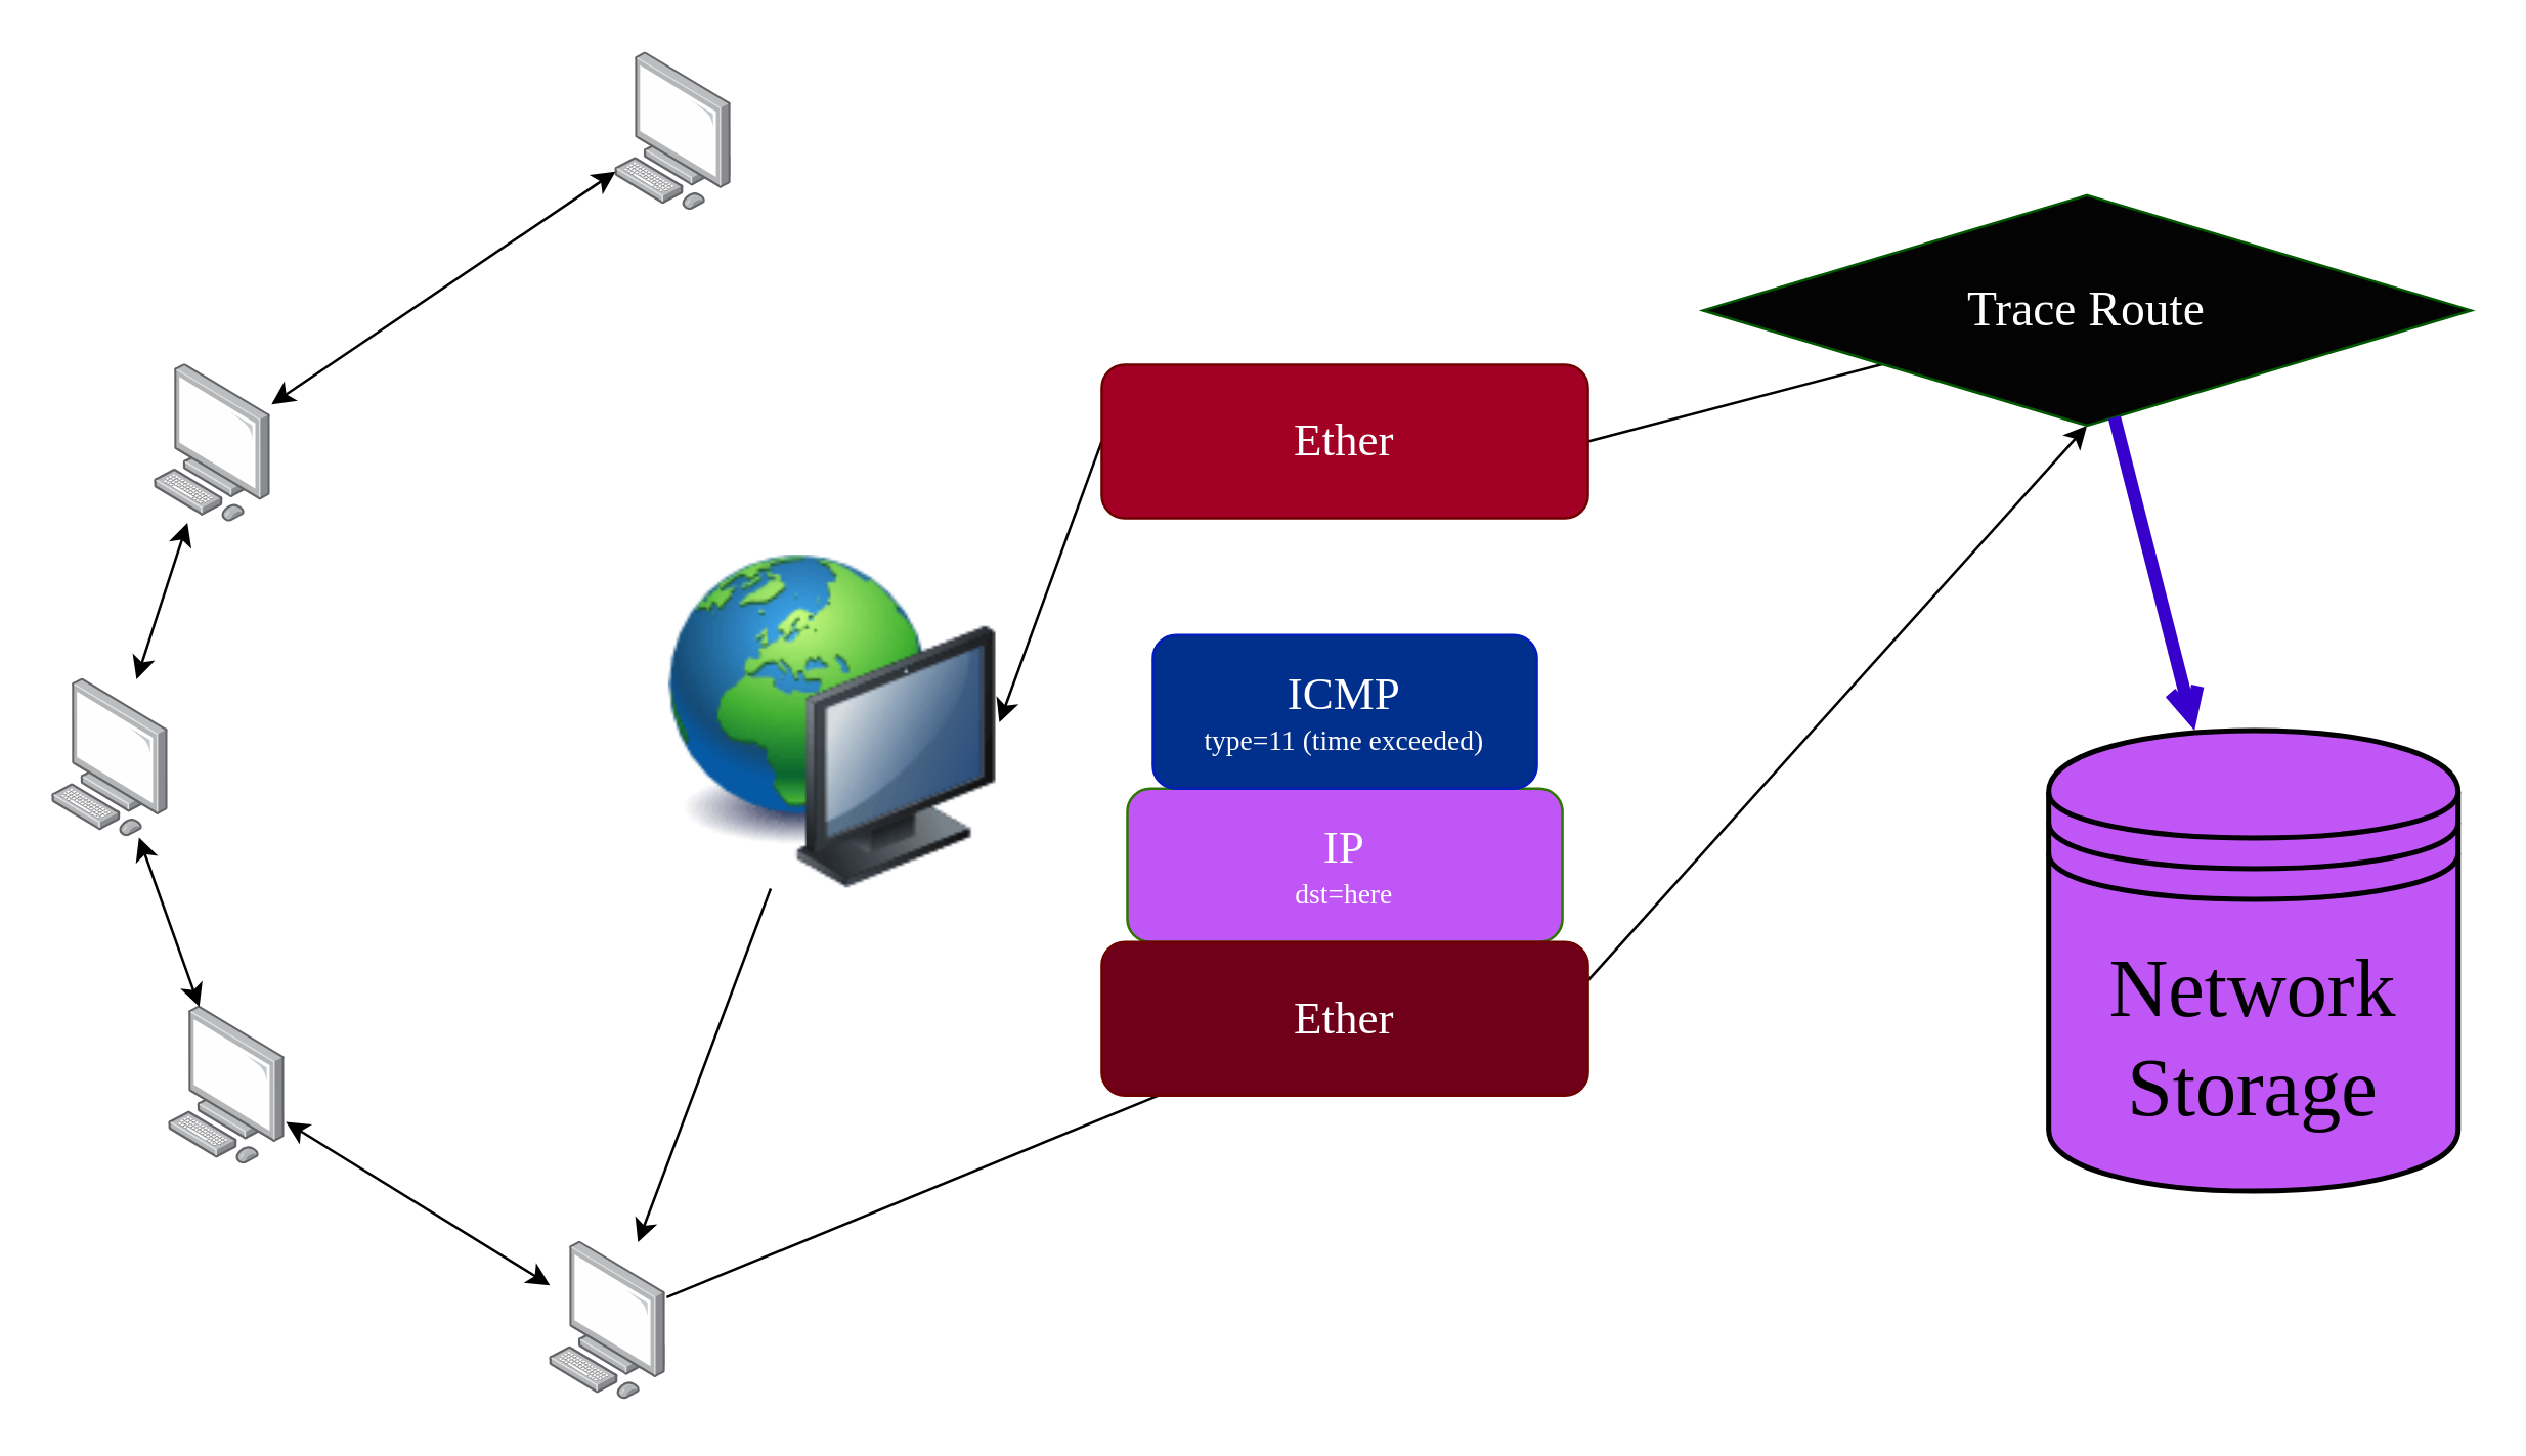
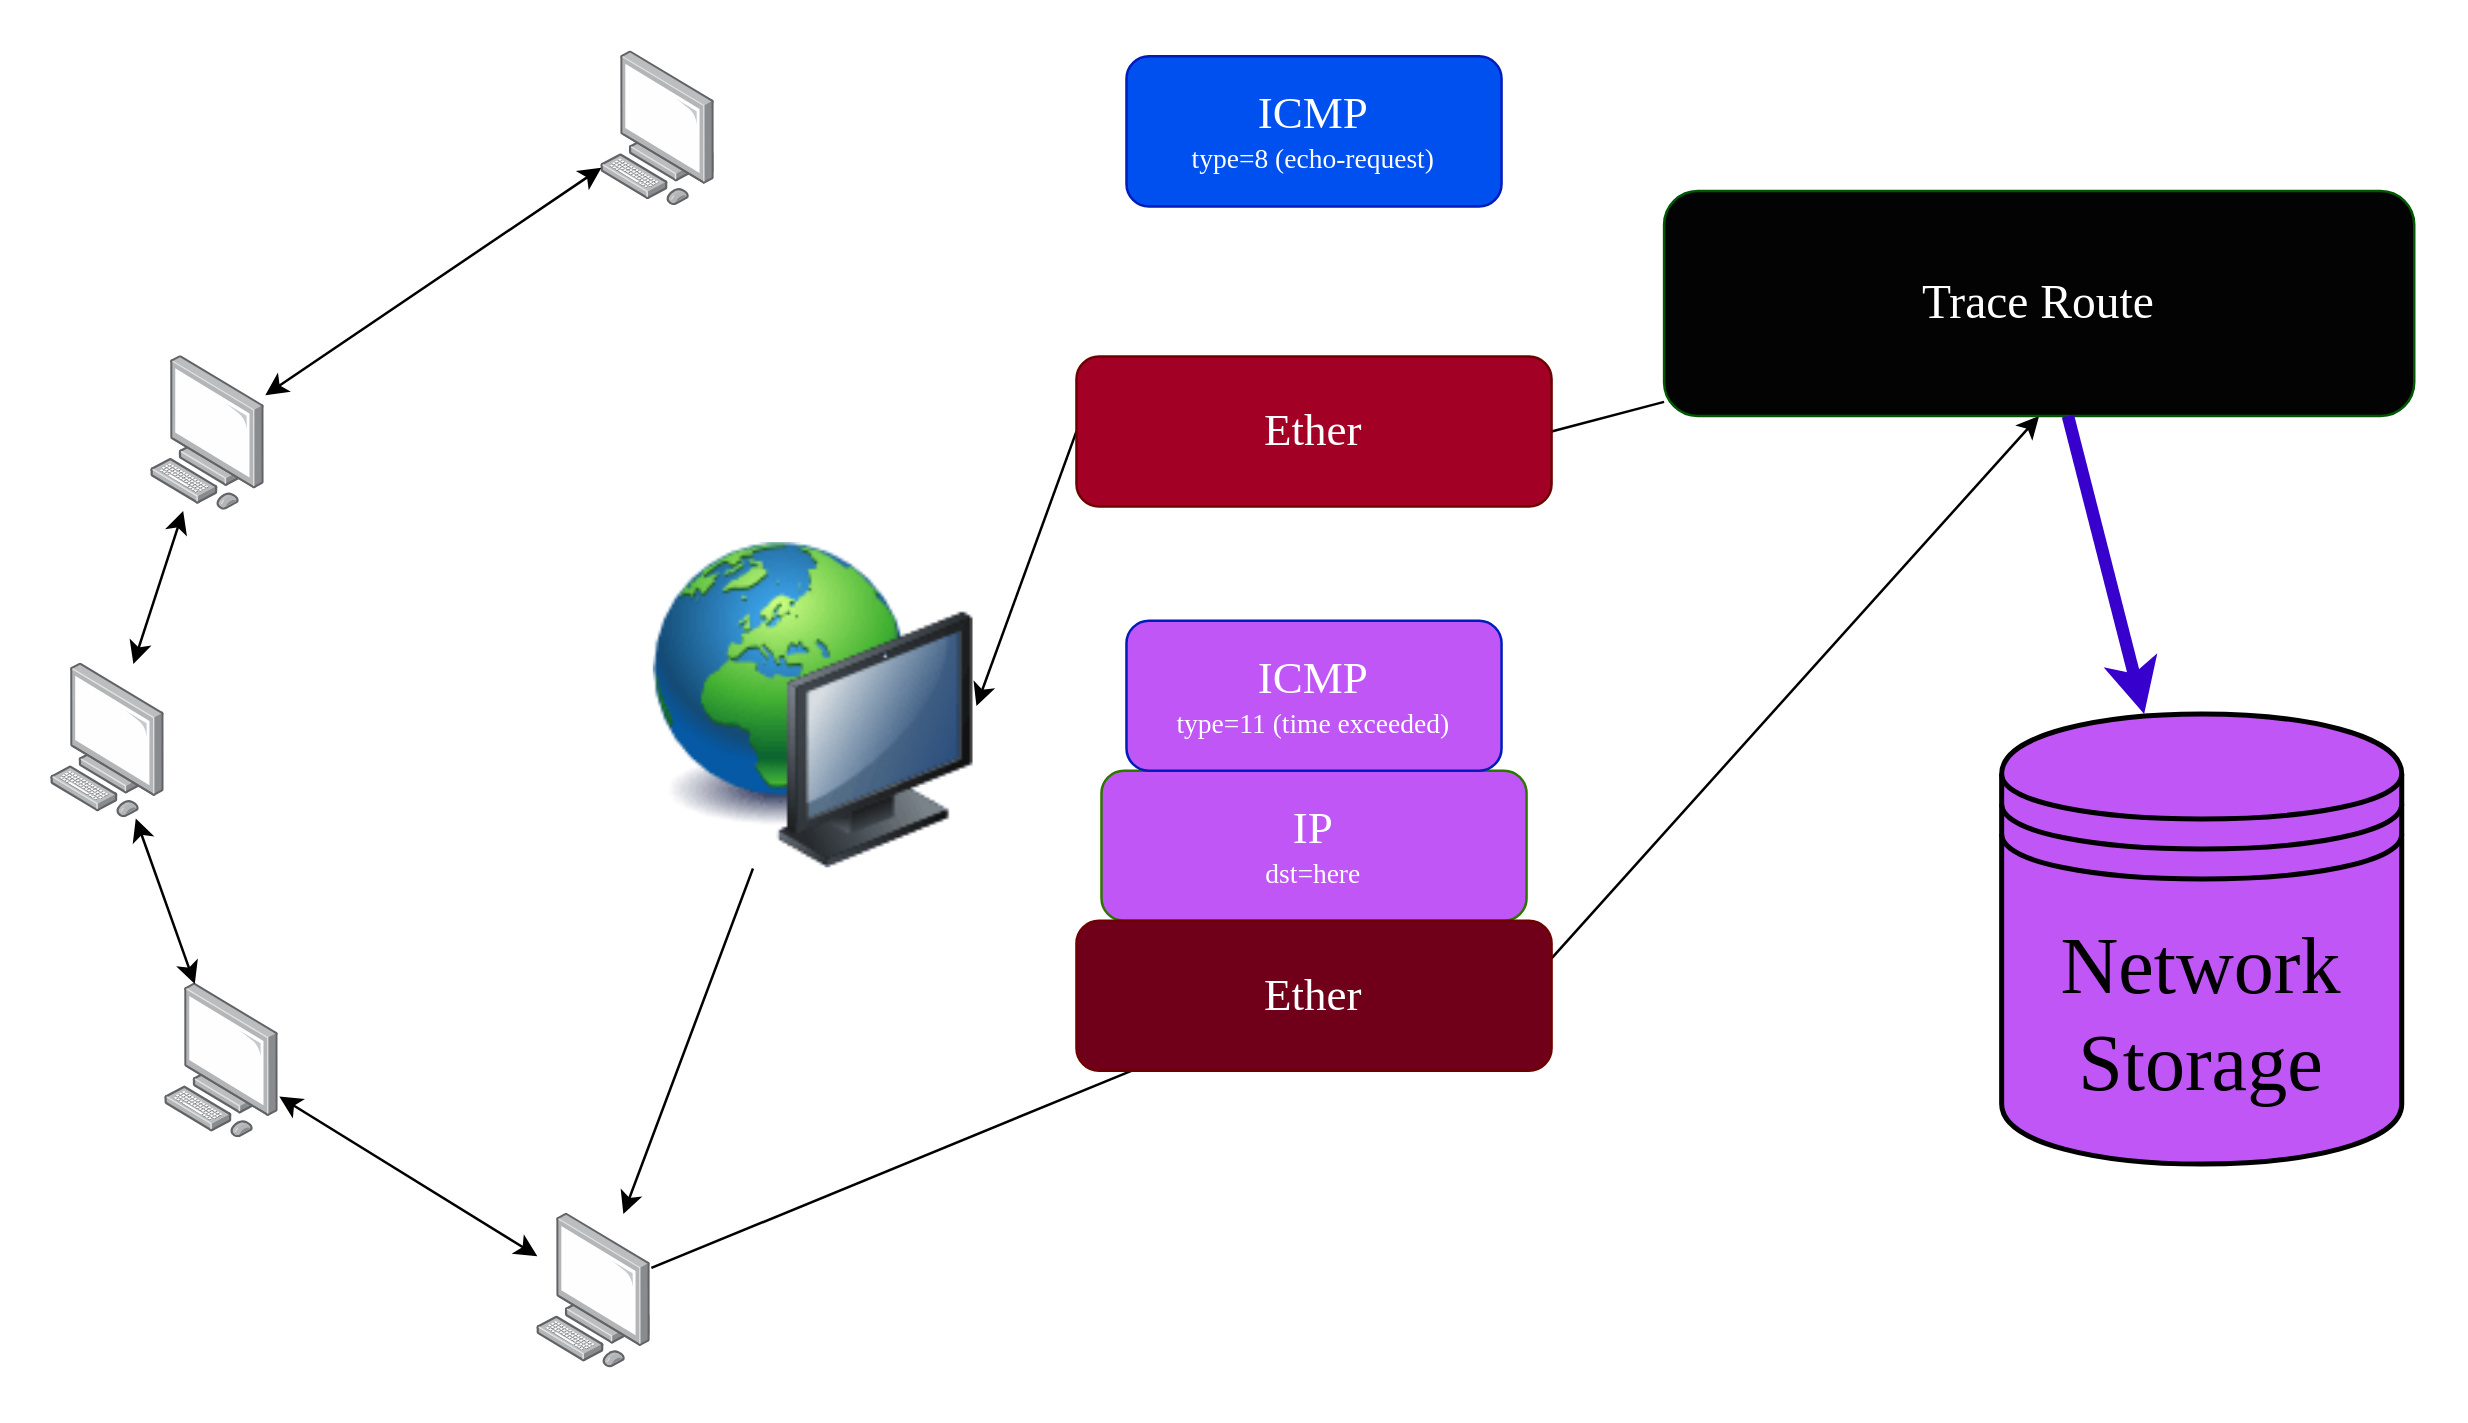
  <mxCell id="0" />
  <mxCell id="1" parent="0" />
  <mxCell id="2" style="edgeStyle=none;html=1;exitX=0;exitY=0.5;exitDx=0;exitDy=0;entryX=1;entryY=0.5;entryDx=0;entryDy=0;startArrow=none;" parent="1" source="11" target="4" edge="1"><mxGeometry relative="1" as="geometry" /></mxCell>
  <mxCell id="3" style="edgeStyle=none;html=1;" parent="1" source="4" target="9" edge="1"><mxGeometry relative="1" as="geometry" /></mxCell>
  <mxCell id="4" value="" style="image;html=1;image=img/lib/clip_art/computers/Network_128x128.png" parent="1" vertex="1"><mxGeometry x="260" y="216.8" width="130" height="130" as="geometry" /></mxCell>
  <mxCell id="5" value="" style="points=[];aspect=fixed;html=1;align=center;shadow=0;dashed=0;image;image=img/lib/allied_telesis/computer_and_terminals/Personal_Computer.svg;" parent="1" vertex="1"><mxGeometry x="240" y="20.2" width="45.6" height="61.8" as="geometry" /></mxCell>
  <mxCell id="6" value="" style="points=[];aspect=fixed;html=1;align=center;shadow=0;dashed=0;image;image=img/lib/allied_telesis/computer_and_terminals/Personal_Computer.svg;" parent="1" vertex="1"><mxGeometry x="60" y="142" width="45.6" height="61.8" as="geometry" /></mxCell>
  <mxCell id="7" value="" style="points=[];aspect=fixed;html=1;align=center;shadow=0;dashed=0;image;image=img/lib/allied_telesis/computer_and_terminals/Personal_Computer.svg;" parent="1" vertex="1"><mxGeometry x="20" y="265" width="45.6" height="61.8" as="geometry" /></mxCell>
  <mxCell id="8" value="" style="points=[];aspect=fixed;html=1;align=center;shadow=0;dashed=0;image;image=img/lib/allied_telesis/computer_and_terminals/Personal_Computer.svg;" parent="1" vertex="1"><mxGeometry x="65.6" y="393" width="45.6" height="61.8" as="geometry" /></mxCell>
  <mxCell id="9" value="" style="points=[];aspect=fixed;html=1;align=center;shadow=0;dashed=0;image;image=img/lib/allied_telesis/computer_and_terminals/Personal_Computer.svg;" parent="1" vertex="1"><mxGeometry x="214.4" y="485" width="45.6" height="61.8" as="geometry" /></mxCell>
  <mxCell id="10" value="" style="edgeStyle=none;html=1;entryX=1;entryY=0.5;entryDx=0;entryDy=0;endArrow=none;startArrow=none;" parent="1" source="19" target="11" edge="1"><mxGeometry relative="1" as="geometry"><mxPoint x="1020" y="256.8" as="sourcePoint" /><mxPoint x="710" y="271.8" as="targetPoint" /></mxGeometry></mxCell>
  <mxCell id="11" value="&lt;font style=&quot;font-size: 18px;&quot;&gt;Ether&lt;/font&gt;" style="rounded=1;whiteSpace=wrap;html=1;fontFamily=Consolas;fillColor=#a20025;fontColor=#ffffff;strokeColor=#6F0000;" parent="1" vertex="1"><mxGeometry x="430" y="142" width="190" height="60" as="geometry" /></mxCell>
+ <mxCell id="12" value="&lt;font style=&quot;&quot;&gt;&lt;span style=&quot;font-size: 18px;&quot;&gt;ICMP&lt;br&gt;&lt;/span&gt;&lt;/font&gt;&lt;font style=&quot;font-size: 11px;&quot;&gt;type=8 (echo-request)&lt;/font&gt;" style="rounded=1;whiteSpace=wrap;html=1;fontFamily=Consolas;fillColor=#0050ef;fontColor=#ffffff;strokeColor=#001DBC;" parent="1" vertex="1"><mxGeometry x="450" y="22" width="150" height="60" as="geometry" /></mxCell>
  <mxCell id="13" value="&lt;font style=&quot;&quot;&gt;&lt;span style=&quot;font-size: 18px;&quot;&gt;IP&lt;br&gt;&lt;/span&gt;&lt;/font&gt;&lt;font style=&quot;font-size: 11px;&quot;&gt;dst=here&lt;/font&gt;" style="rounded=1;whiteSpace=wrap;html=1;fontFamily=Consolas;fillColor=#c056f5;fontColor=#ffffff;strokeColor=#2D7600;" parent="1" vertex="1"><mxGeometry x="440" y="307.7" width="170" height="60" as="geometry" /></mxCell>
- <mxCell id="14" value="&lt;font style=&quot;&quot;&gt;&lt;span style=&quot;font-size: 18px;&quot;&gt;ICMP&lt;br&gt;&lt;/span&gt;&lt;/font&gt;&lt;font style=&quot;font-size: 11px;&quot;&gt;type=11 (time exceeded)&lt;/font&gt;" style="rounded=1;whiteSpace=wrap;html=1;fontFamily=Consolas;fillColor=#002F8C;fontColor=#ffffff;strokeColor=#001DBC;" parent="1" vertex="1"><mxGeometry x="450" y="247.7" width="150" height="60" as="geometry" /></mxCell>
+ <mxCell id="14" value="&lt;font style=&quot;&quot;&gt;&lt;span style=&quot;font-size: 18px;&quot;&gt;ICMP&lt;br&gt;&lt;/span&gt;&lt;/font&gt;&lt;font style=&quot;font-size: 11px;&quot;&gt;type=11 (time exceeded)&lt;/font&gt;" style="rounded=1;whiteSpace=wrap;html=1;fontFamily=Consolas;fillColor=#c056f5;fontColor=#ffffff;strokeColor=#001DBC;" parent="1" vertex="1"><mxGeometry x="450" y="247.7" width="150" height="60" as="geometry" /></mxCell>
  <mxCell id="15" value="" style="endArrow=classic;html=1;fontFamily=Consolas;fontSize=11;startArrow=none;exitX=1;exitY=0.25;exitDx=0;exitDy=0;entryX=0.5;entryY=1;entryDx=0;entryDy=0;" parent="1" source="17" target="19" edge="1"><mxGeometry width="50" height="50" relative="1" as="geometry"><mxPoint x="590" y="696.8" as="sourcePoint" /><mxPoint x="665" y="165.8" as="targetPoint" /></mxGeometry></mxCell>
  <mxCell id="16" value="" style="endArrow=none;html=1;fontFamily=Consolas;fontSize=11;" parent="1" source="9" target="17" edge="1"><mxGeometry width="50" height="50" relative="1" as="geometry"><mxPoint x="205.6" y="543.776" as="sourcePoint" /><mxPoint x="350" y="506.8" as="targetPoint" /></mxGeometry></mxCell>
  <mxCell id="17" value="&lt;font style=&quot;font-size: 18px;&quot;&gt;Ether&lt;/font&gt;" style="rounded=1;whiteSpace=wrap;html=1;fontFamily=Consolas;fillColor=#70001A;fontColor=#ffffff;strokeColor=#6F0000;" parent="1" vertex="1"><mxGeometry x="430" y="367.7" width="190" height="60" as="geometry" /></mxCell>
  <mxCell id="18" value="Network Storage" style="shape=datastore;whiteSpace=wrap;html=1;strokeWidth=2;fontFamily=Consolas;fontSize=32;gradientDirection=radial;fillColor=#C056F5;" parent="1" vertex="1"><mxGeometry x="800" y="285" width="160" height="180" as="geometry" /></mxCell>
- <mxCell id="19" value="Trace Route" style="rhombus;whiteSpace=wrap;html=1;fontFamily=Consolas;fillColor=#030303;fontColor=#ffffff;strokeColor=#005700;gradientColor=none;gradientDirection=radial;fontSize=19;" parent="1" vertex="1"><mxGeometry x="665" y="75.8" width="300" height="90" as="geometry" /></mxCell>
- <mxCell id="20" style="edgeStyle=none;html=1;strokeWidth=5;fillColor=#6a00ff;strokeColor=#3700CC;endArrow=open;" parent="1" source="19" target="18" edge="1"><mxGeometry relative="1" as="geometry"><mxPoint x="745.366" y="569.7" as="sourcePoint" /><mxPoint x="767.707" y="645" as="targetPoint" /></mxGeometry></mxCell>
+ <mxCell id="19" value="Trace Route" style="rounded=1;whiteSpace=wrap;html=1;fontFamily=Consolas;fillColor=#030303;fontColor=#ffffff;strokeColor=#005700;gradientColor=none;gradientDirection=radial;fontSize=19;" parent="1" vertex="1"><mxGeometry x="665" y="75.8" width="300" height="90" as="geometry" /></mxCell>
+ <mxCell id="20" style="edgeStyle=none;html=1;strokeWidth=5;fillColor=#6a00ff;strokeColor=#3700CC;" parent="1" source="19" target="18" edge="1"><mxGeometry relative="1" as="geometry"><mxPoint x="745.366" y="569.7" as="sourcePoint" /><mxPoint x="767.707" y="645" as="targetPoint" /></mxGeometry></mxCell>
  <mxCell id="21" style="edgeStyle=none;html=1;startArrow=classic;startFill=1;" edge="1" parent="1" source="9" target="8"><mxGeometry relative="1" as="geometry"><mxPoint x="301.499" y="356.8" as="sourcePoint" /><mxPoint x="208.726" y="536.8" as="targetPoint" /></mxGeometry></mxCell>
  <mxCell id="22" style="edgeStyle=none;html=1;startArrow=classic;startFill=1;" edge="1" parent="1" source="8" target="7"><mxGeometry relative="1" as="geometry"><mxPoint x="170" y="565.159" as="sourcePoint" /><mxPoint x="20" y="548.441" as="targetPoint" /></mxGeometry></mxCell>
  <mxCell id="23" style="edgeStyle=none;html=1;startArrow=classic;startFill=1;" edge="1" parent="1" source="7" target="6"><mxGeometry relative="1" as="geometry"><mxPoint x="180" y="575.159" as="sourcePoint" /><mxPoint x="30" y="558.441" as="targetPoint" /></mxGeometry></mxCell>
  <mxCell id="24" style="edgeStyle=none;html=1;startArrow=classic;startFill=1;" edge="1" parent="1" source="6" target="5"><mxGeometry relative="1" as="geometry"><mxPoint x="190" y="585.159" as="sourcePoint" /><mxPoint x="40" y="568.441" as="targetPoint" /></mxGeometry></mxCell>
